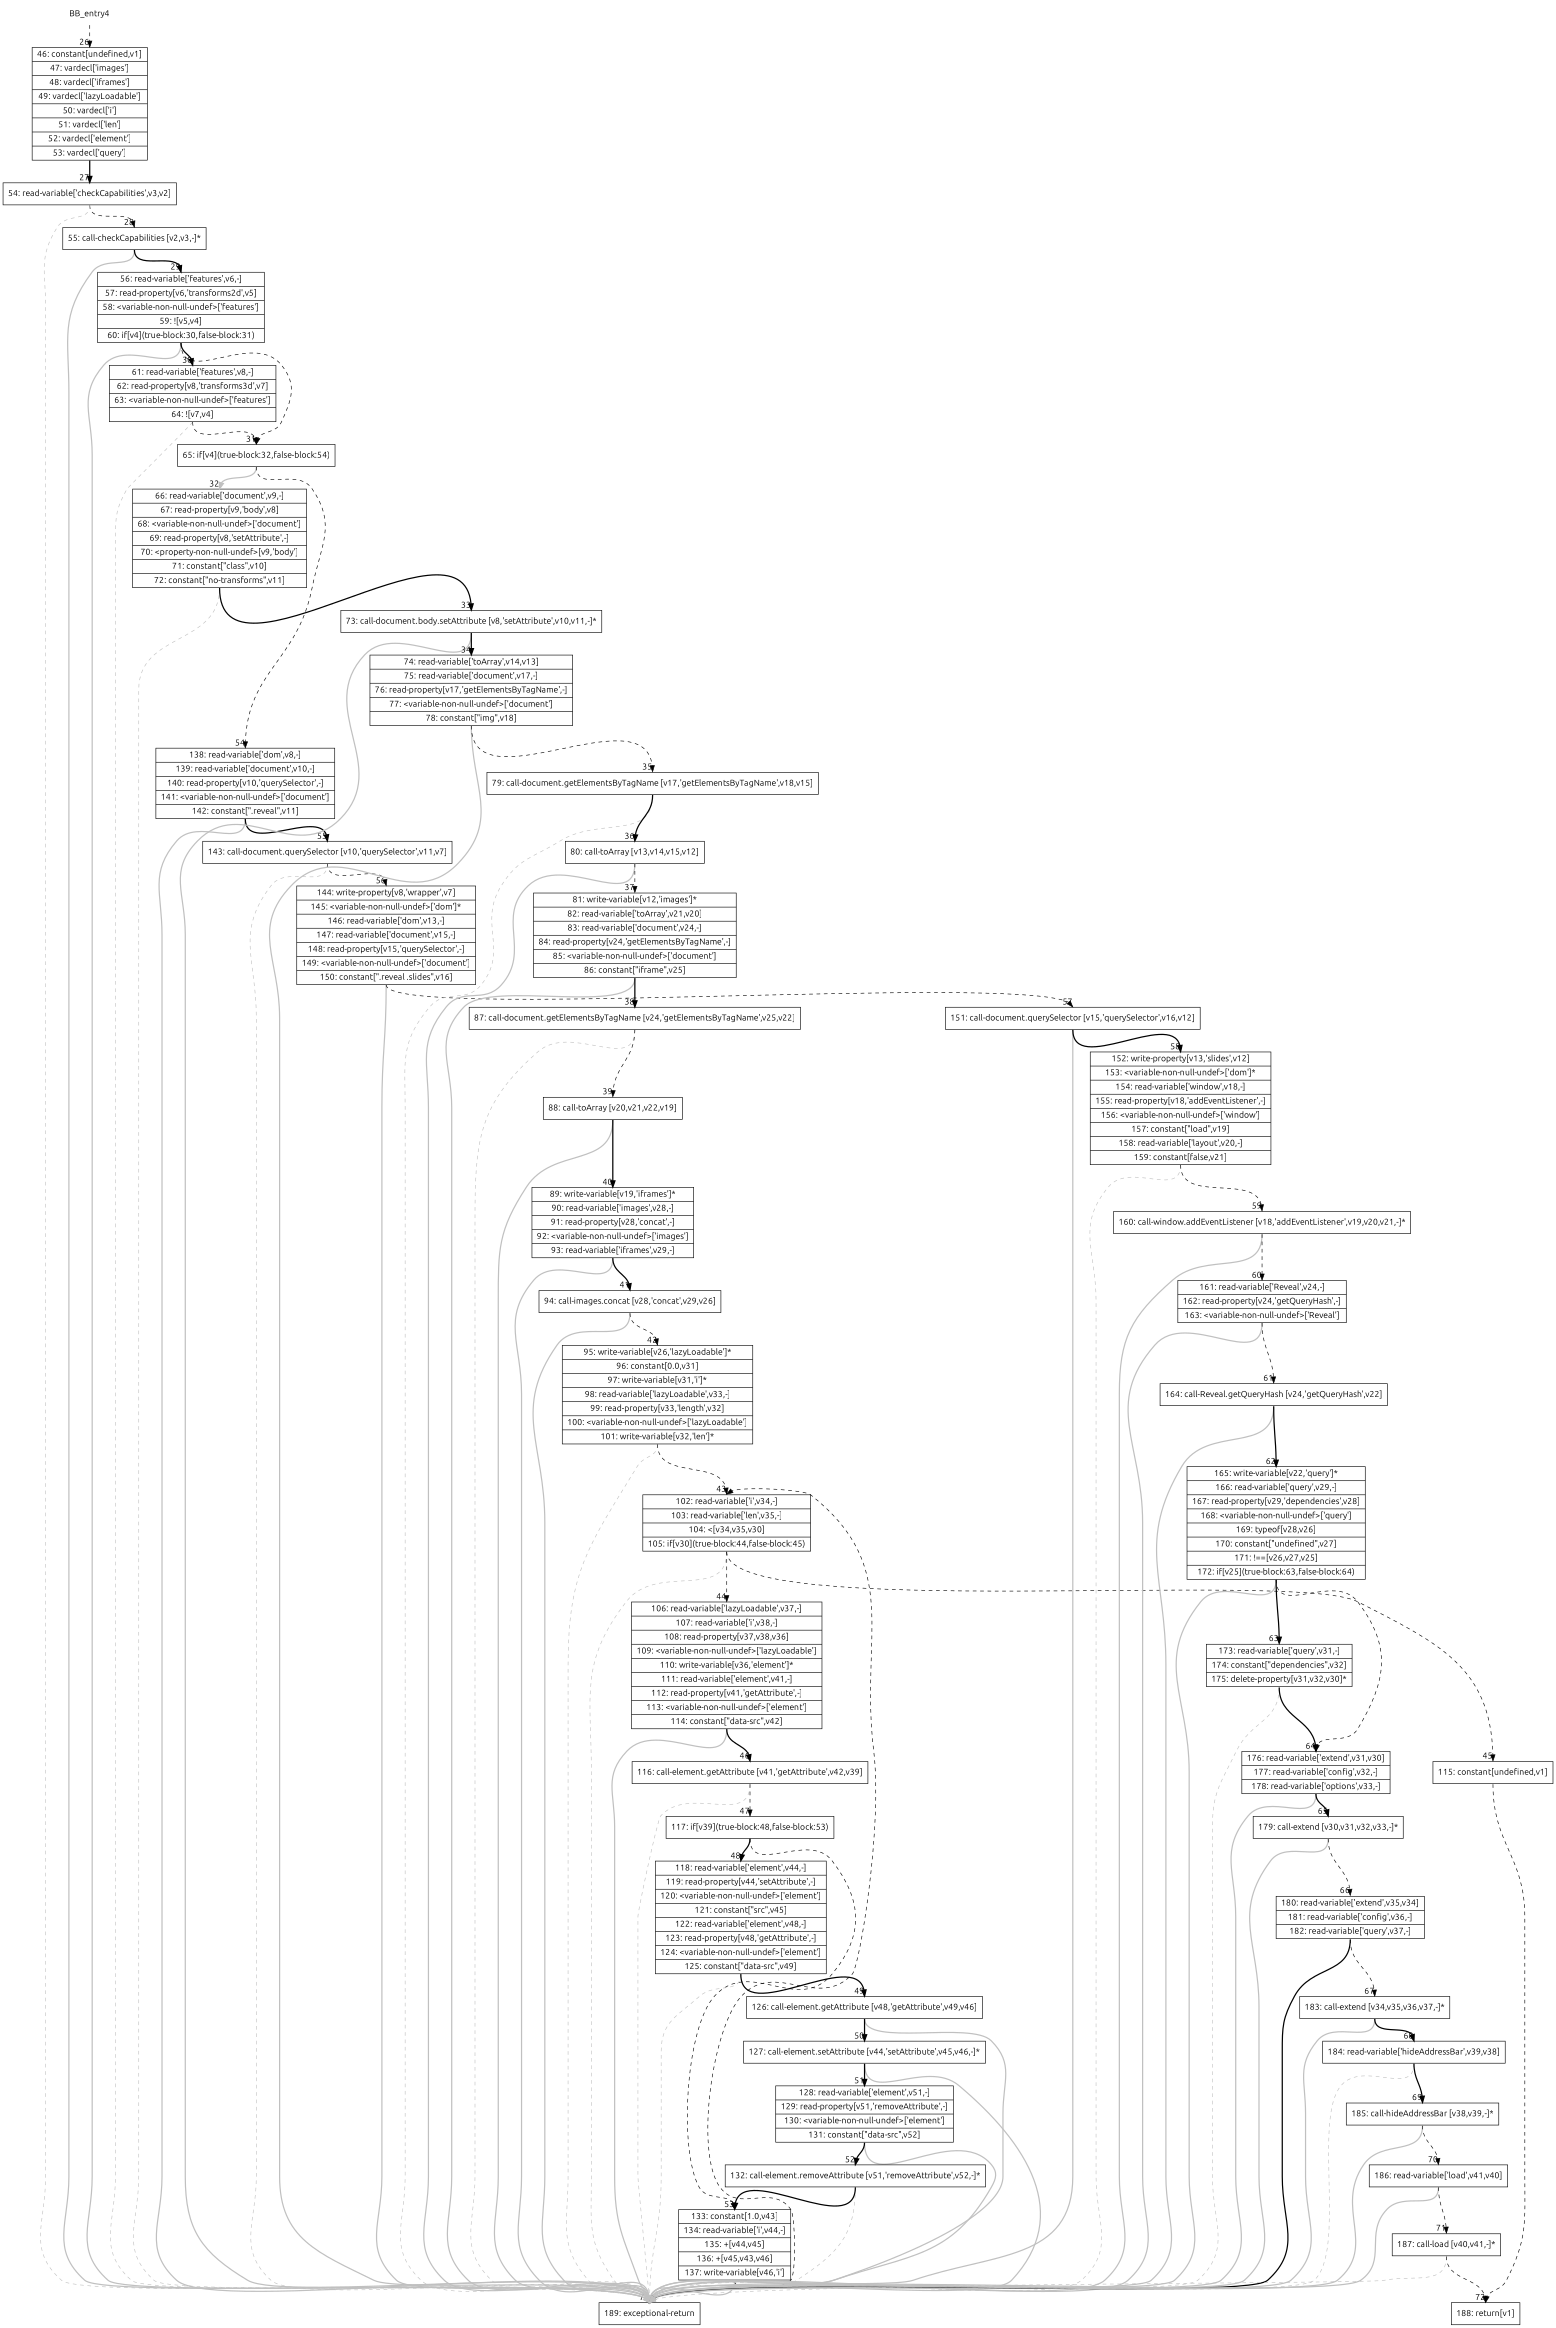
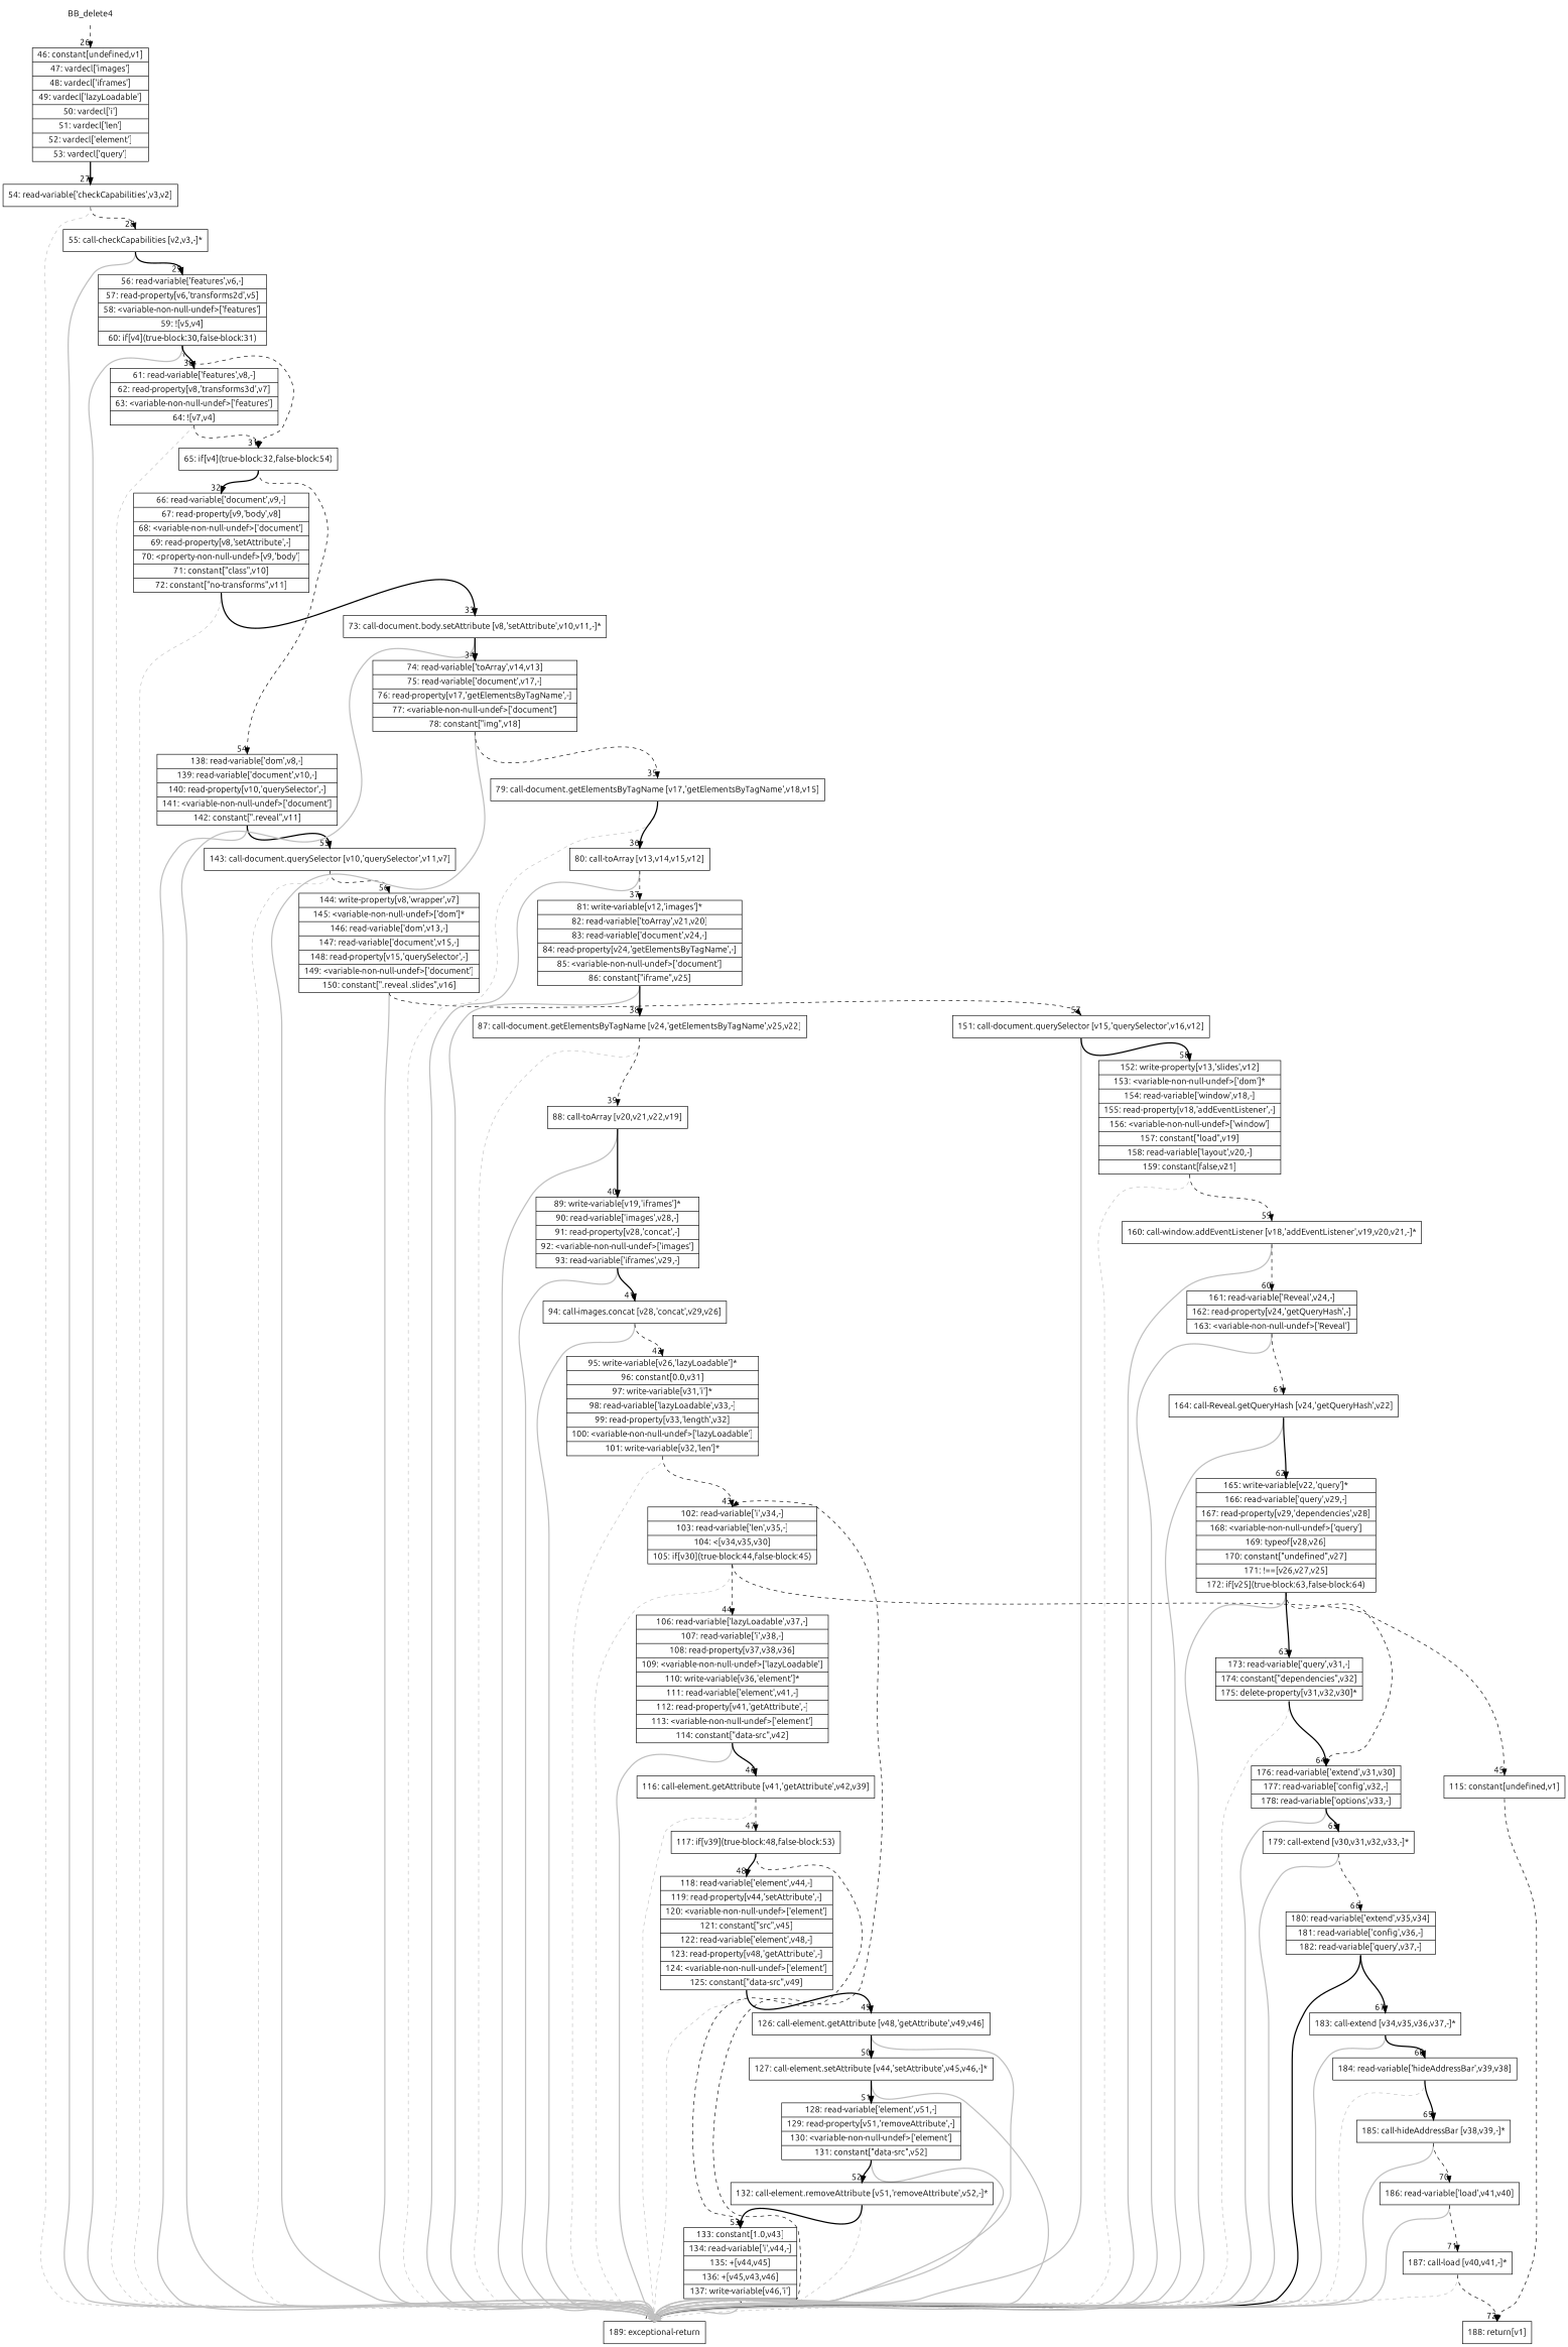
  digraph {
    fontname=Ubuntu
    rankdir=TD
    node [fontname=Ubuntu shape=record]
    edge [fontname=Ubuntu headport=n style=bold tailport=s]
-   BB_entry4 [shape=none]
+   BB_entry4 [shape=none label=BB_delete4]
    n2 [label="{46: constant[undefined,v1]|47: vardecl['images']|48: vardecl['iframes']|49: vardecl['lazyLoadable']|50: vardecl['i']|51: vardecl['len']|52: vardecl['element']|53: vardecl['query']}"]
    n3 [label="{54: read-variable['checkCapabilities',v3,v2]}"]
    n4 [label="{55: call-checkCapabilities [v2,v3,-]*}"]
    n5 [label="{189: exceptional-return}"]
    n6 [label="{56: read-variable['features',v6,-]|57: read-property[v6,'transforms2d',v5]|58: \<variable-non-null-undef\>['features']|59: ![v5,v4]|60: if[v4](true-block:30,false-block:31)}"]
    n7 [label="{65: if[v4](true-block:32,false-block:54)}"]
    n8 [label="{61: read-variable['features',v8,-]|62: read-property[v8,'transforms3d',v7]|63: \<variable-non-null-undef\>['features']|64: ![v7,v4]}"]
    n9 [label="{66: read-variable['document',v9,-]|67: read-property[v9,'body',v8]|68: \<variable-non-null-undef\>['document']|69: read-property[v8,'setAttribute',-]|70: \<property-non-null-undef\>[v9,'body']|71: constant[\"class\",v10]|72: constant[\"no-transforms\",v11]}"]
    n10 [label="{138: read-variable['dom',v8,-]|139: read-variable['document',v10,-]|140: read-property[v10,'querySelector',-]|141: \<variable-non-null-undef\>['document']|142: constant[\".reveal\",v11]}"]
    n11 [label="{73: call-document.body.setAttribute [v8,'setAttribute',v10,v11,-]*}"]
    n12 [label="{143: call-document.querySelector [v10,'querySelector',v11,v7]}"]
    n13 [label="{74: read-variable['toArray',v14,v13]|75: read-variable['document',v17,-]|76: read-property[v17,'getElementsByTagName',-]|77: \<variable-non-null-undef\>['document']|78: constant[\"img\",v18]}"]
    n14 [label="{144: write-property[v8,'wrapper',v7]|145: \<variable-non-null-undef\>['dom']*|146: read-variable['dom',v13,-]|147: read-variable['document',v15,-]|148: read-property[v15,'querySelector',-]|149: \<variable-non-null-undef\>['document']|150: constant[\".reveal .slides\",v16]}"]
    n15 [label="{79: call-document.getElementsByTagName [v17,'getElementsByTagName',v18,v15]}"]
    n16 [label="{80: call-toArray [v13,v14,v15,v12]}"]
    n17 [label="{81: write-variable[v12,'images']*|82: read-variable['toArray',v21,v20]|83: read-variable['document',v24,-]|84: read-property[v24,'getElementsByTagName',-]|85: \<variable-non-null-undef\>['document']|86: constant[\"iframe\",v25]}"]
    n18 [label="{87: call-document.getElementsByTagName [v24,'getElementsByTagName',v25,v22]}"]
    n19 [label="{88: call-toArray [v20,v21,v22,v19]}"]
    n20 [label="{89: write-variable[v19,'iframes']*|90: read-variable['images',v28,-]|91: read-property[v28,'concat',-]|92: \<variable-non-null-undef\>['images']|93: read-variable['iframes',v29,-]}"]
    n21 [label="{94: call-images.concat [v28,'concat',v29,v26]}"]
    n22 [label="{95: write-variable[v26,'lazyLoadable']*|96: constant[0.0,v31]|97: write-variable[v31,'i']*|98: read-variable['lazyLoadable',v33,-]|99: read-property[v33,'length',v32]|100: \<variable-non-null-undef\>['lazyLoadable']|101: write-variable[v32,'len']*}"]
    n23 [label="{102: read-variable['i',v34,-]|103: read-variable['len',v35,-]|104: \<[v34,v35,v30]|105: if[v30](true-block:44,false-block:45)}"]
    n24 [label="{106: read-variable['lazyLoadable',v37,-]|107: read-variable['i',v38,-]|108: read-property[v37,v38,v36]|109: \<variable-non-null-undef\>['lazyLoadable']|110: write-variable[v36,'element']*|111: read-variable['element',v41,-]|112: read-property[v41,'getAttribute',-]|113: \<variable-non-null-undef\>['element']|114: constant[\"data-src\",v42]}"]
    n25 [label="{115: constant[undefined,v1]}"]
    n26 [label="{116: call-element.getAttribute [v41,'getAttribute',v42,v39]}"]
    n27 [label="{188: return[v1]}"]
    n28 [label="{117: if[v39](true-block:48,false-block:53)}"]
    n29 [label="{118: read-variable['element',v44,-]|119: read-property[v44,'setAttribute',-]|120: \<variable-non-null-undef\>['element']|121: constant[\"src\",v45]|122: read-variable['element',v48,-]|123: read-property[v48,'getAttribute',-]|124: \<variable-non-null-undef\>['element']|125: constant[\"data-src\",v49]}"]
    n30 [label="{133: constant[1.0,v43]|134: read-variable['i',v44,-]|135: +[v44,v45]|136: +[v45,v43,v46]|137: write-variable[v46,'i']}"]
    n31 [label="{126: call-element.getAttribute [v48,'getAttribute',v49,v46]}"]
    n32 [label="{127: call-element.setAttribute [v44,'setAttribute',v45,v46,-]*}"]
    n33 [label="{128: read-variable['element',v51,-]|129: read-property[v51,'removeAttribute',-]|130: \<variable-non-null-undef\>['element']|131: constant[\"data-src\",v52]}"]
    n34 [label="{132: call-element.removeAttribute [v51,'removeAttribute',v52,-]*}"]
    n35 [label="{151: call-document.querySelector [v15,'querySelector',v16,v12]}"]
    n36 [label="{152: write-property[v13,'slides',v12]|153: \<variable-non-null-undef\>['dom']*|154: read-variable['window',v18,-]|155: read-property[v18,'addEventListener',-]|156: \<variable-non-null-undef\>['window']|157: constant[\"load\",v19]|158: read-variable['layout',v20,-]|159: constant[false,v21]}"]
    n37 [label="{160: call-window.addEventListener [v18,'addEventListener',v19,v20,v21,-]*}"]
    n38 [label="{161: read-variable['Reveal',v24,-]|162: read-property[v24,'getQueryHash',-]|163: \<variable-non-null-undef\>['Reveal']}"]
    n39 [label="{164: call-Reveal.getQueryHash [v24,'getQueryHash',v22]}"]
    n40 [label="{165: write-variable[v22,'query']*|166: read-variable['query',v29,-]|167: read-property[v29,'dependencies',v28]|168: \<variable-non-null-undef\>['query']|169: typeof[v28,v26]|170: constant[\"undefined\",v27]|171: !==[v26,v27,v25]|172: if[v25](true-block:63,false-block:64)}"]
    n41 [label="{173: read-variable['query',v31,-]|174: constant[\"dependencies\",v32]|175: delete-property[v31,v32,v30]*}"]
    n42 [label="{176: read-variable['extend',v31,v30]|177: read-variable['config',v32,-]|178: read-variable['options',v33,-]}"]
    n43 [label="{179: call-extend [v30,v31,v32,v33,-]*}"]
    n44 [label="{180: read-variable['extend',v35,v34]|181: read-variable['config',v36,-]|182: read-variable['query',v37,-]}"]
    n45 [label="{183: call-extend [v34,v35,v36,v37,-]*}"]
    n46 [label="{184: read-variable['hideAddressBar',v39,v38]}"]
    n47 [label="{185: call-hideAddressBar [v38,v39,-]*}"]
    n48 [label="{186: read-variable['load',v41,v40]}"]
    n49 [label="{187: call-load [v40,v41,-]*}"]
    BB_entry4 -> n2 [headlabel="    26" style=dashed]
    n2 -> n3 [headlabel="      27"]
    n3 -> n4 [headlabel="      28" style=dashed]
    n3 -> n5 [color=gray headlabel="      73" style=dashed]
    n4 -> n5 [color=gray]
    n4 -> n6 [headlabel="      29"]
    n6 -> n5 [color=gray]
    n6 -> n7 [headlabel="      31" style=dashed]
    n6 -> n8 [headlabel="      30"]
-   n7 -> n9 [headlabel="      32" color=gray]
+   n7 -> n9 [headlabel="      32"]
    n7 -> n10 [headlabel="      54" style=dashed]
    n8 -> n5 [color=gray style=dashed]
    n8 -> n7 [style=dashed]
    n9 -> n5 [color=gray style=dashed]
    n9 -> n11 [headlabel="      33"]
    n10 -> n5 [color=gray]
    n10 -> n12 [headlabel="      55"]
    n11 -> n5 [color=gray]
    n11 -> n13 [headlabel="      34"]
    n12 -> n5 [color=gray style=dashed]
    n12 -> n14 [headlabel="      56" style=dashed]
    n13 -> n5 [color=gray]
    n13 -> n15 [headlabel="      35" style=dashed]
    n14 -> n5 [color=gray]
    n14 -> n35 [headlabel="      57" style=dashed]
    n15 -> n5 [color=gray style=dashed]
    n15 -> n16 [headlabel="      36"]
    n16 -> n5 [color=gray]
    n16 -> n17 [headlabel="      37" style=dashed]
    n17 -> n5 [color=gray]
    n17 -> n18 [headlabel="      38"]
    n18 -> n5 [color=gray style=dashed]
    n18 -> n19 [headlabel="      39" style=dashed]
    n19 -> n5 [color=gray]
    n19 -> n20 [headlabel="      40"]
    n20 -> n5 [color=gray]
    n20 -> n21 [headlabel="      41"]
    n21 -> n5 [color=gray]
    n21 -> n22 [headlabel="      42" style=dashed]
    n22 -> n5 [color=gray style=dashed]
    n22 -> n23 [headlabel="      43" style=dashed]
    n23 -> n5 [color=gray style=dashed]
    n23 -> n24 [headlabel="      44" style=dashed]
    n23 -> n25 [headlabel="      45" style=dashed]
    n24 -> n5 [color=gray]
    n24 -> n26 [headlabel="      46"]
    n25 -> n27 [headlabel="      72" style=dashed]
    n26 -> n5 [color=gray style=dashed]
    n26 -> n28 [headlabel="      47" style=dashed]
    n28 -> n29 [headlabel="      48"]
    n28 -> n30 [headlabel="      53" style=dashed]
    n29 -> n5 [color=gray style=dashed]
    n29 -> n31 [headlabel="      49"]
    n30 -> n5 [color=gray]
    n30 -> n23 [style=dashed]
    n31 -> n5 [color=gray]
    n31 -> n32 [headlabel="      50"]
    n32 -> n5 [color=gray]
    n32 -> n33 [headlabel="      51"]
    n33 -> n5 [color=gray]
    n33 -> n34 [headlabel="      52"]
    n34 -> n5 [color=gray style=dashed]
    n34 -> n30
    n35 -> n5 [color=gray]
    n35 -> n36 [headlabel="      58"]
    n36 -> n5 [color=gray style=dashed]
    n36 -> n37 [headlabel="      59" style=dashed]
    n37 -> n5 [color=gray]
    n37 -> n38 [headlabel="      60" style=dashed]
    n38 -> n5 [color=gray]
    n38 -> n39 [headlabel="      61" style=dashed]
    n39 -> n5 [color=gray]
    n39 -> n40 [headlabel="      62"]
    n40 -> n5 [color=gray]
    n40 -> n41 [headlabel="      63"]
    n40 -> n42 [headlabel="      64" style=dashed]
    n41 -> n5 [color=gray style=dashed]
    n41 -> n42
    n42 -> n5 [color=gray]
    n42 -> n43 [headlabel="      65"]
    n43 -> n5 [color=gray]
    n43 -> n44 [headlabel="      66" style=dashed]
    n44 -> n5 [color=black]
-   n44 -> n45 [headlabel="      67" style=dashed]
+   n44 -> n45 [headlabel="      67"]
    n45 -> n5 [color=gray]
    n45 -> n46 [headlabel="      68"]
    n46 -> n5 [color=gray style=dashed]
    n46 -> n47 [headlabel="      69"]
    n47 -> n5 [color=gray]
    n47 -> n48 [headlabel="      70" style=dashed]
    n48 -> n5 [color=gray]
    n48 -> n49 [headlabel="      71" style=dashed]
    n49 -> n5 [color=gray style=dashed]
    n49 -> n27 [style=dashed]
  }
